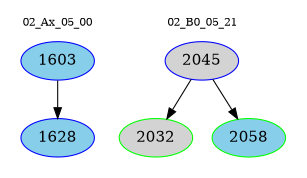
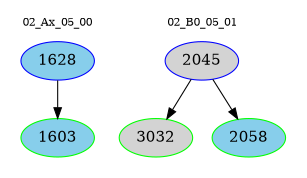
  digraph {
    node [color=blue fillcolor=skyblue style=filled]
    edge [color=black]
-   n1 [label=1603]
+   n1 [color=green label=1603]
    n2 [label=1628]
    n3 [fillcolor=lightgrey label=2045]
-   n4 [color=green fillcolor=lightgrey label=2032]
+   n4 [color=green fillcolor=lightgrey label=3032]
    n5 [color=green label=2058]
    subgraph cluster_1 {
      color=white
      fontsize=10
      label="02_Ax_05_00"
      n1
      n2
    }
    subgraph cluster_2 {
      color=white
      fontsize=10
-     label="02_B0_05_21"
+     label="02_B0_05_01"
      n3
      n4
      n5
    }
-   n1 -> n2
+   n2 -> n1
    n3 -> n4
    n3 -> n5
  }
